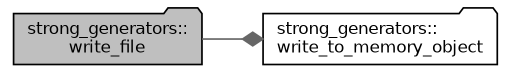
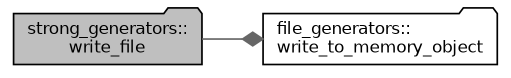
  digraph {
    rankdir=LR
    node [color=black fontname=Helvetica fontsize=10 shape=folder style=filled]
    n1 [fillcolor=grey75 fontcolor=black height=0.2 label="strong_generators::\lwrite_file" width=0.4]
-   n2 [fillcolor=white height=0.2 label="strong_generators::\lwrite_to_memory_object" width=0.4]
+   n2 [fillcolor=white height=0.2 label="file_generators::\lwrite_to_memory_object" width=0.4]
    n1 -> n2 [color=gray40 fontname=Helvetica fontsize=10 labelfontname=Helvetica labelfontsize=10 style=solid arrowhead=diamond]
  }
